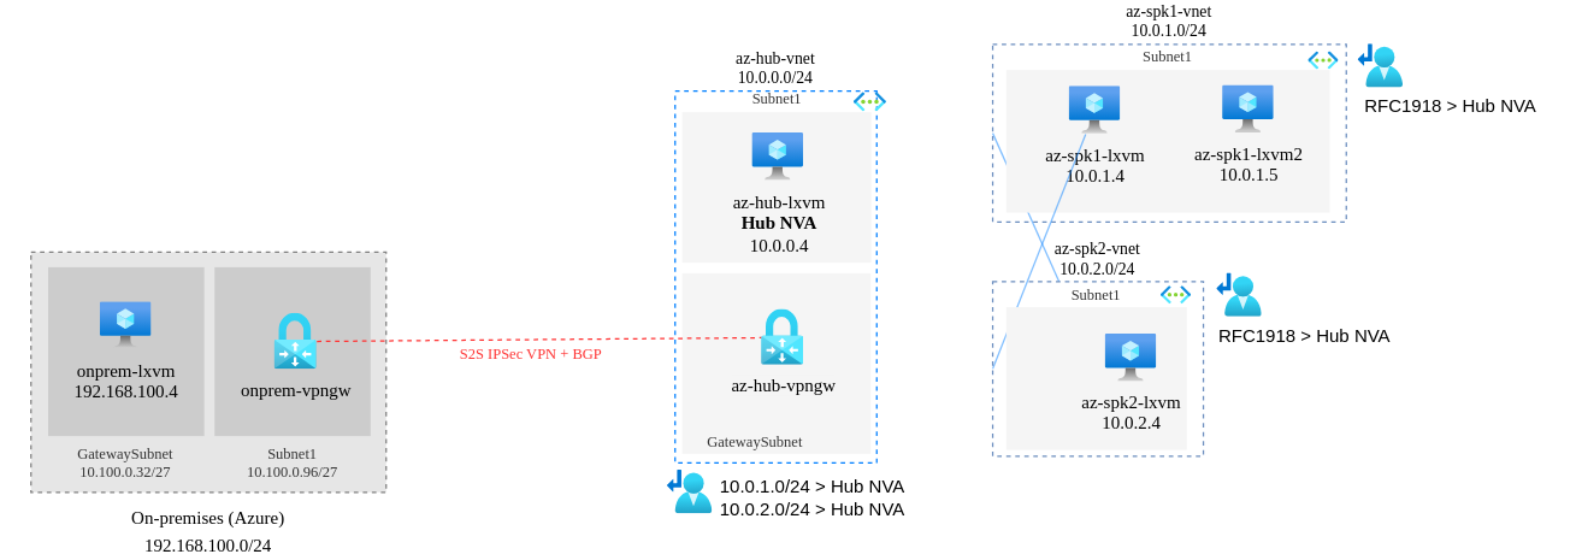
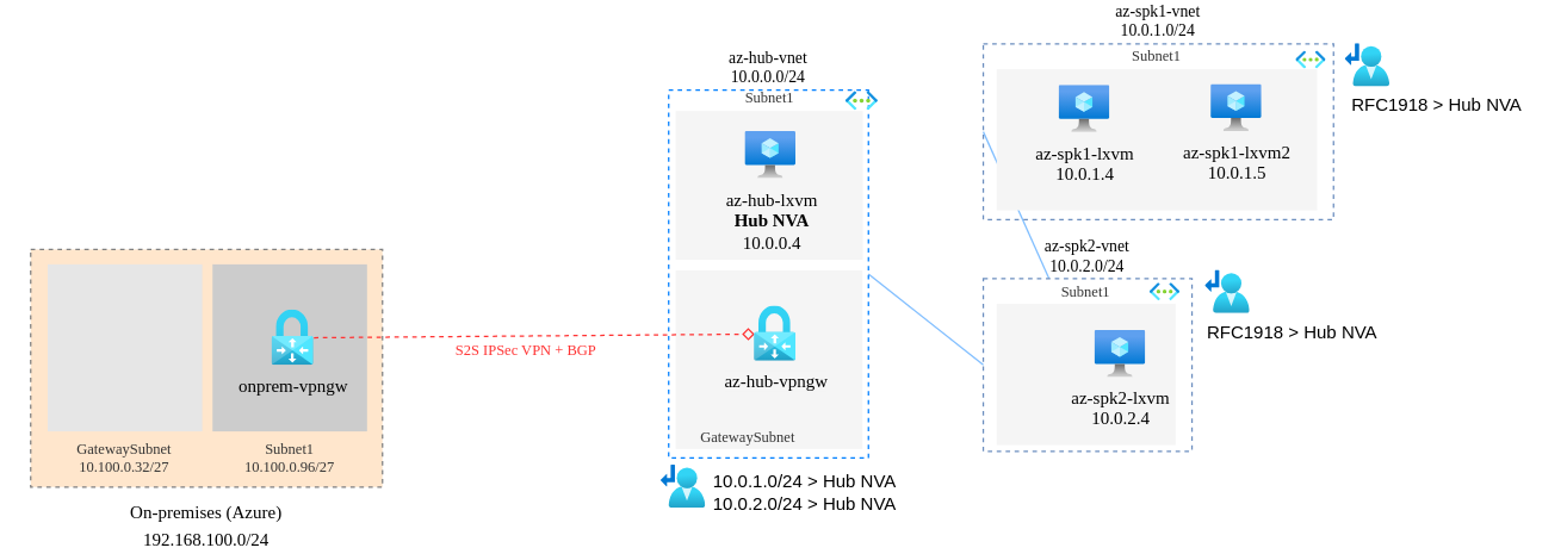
  <mxCell id="0" />
  <mxCell id="1" parent="0" />
- <mxCell id="2" value="&lt;font style=&quot;font-size: 12px;&quot;&gt;On-premises (Azure)&lt;br style=&quot;&quot;&gt;192.168.100.0/24&lt;br&gt;&lt;/font&gt;" style="whiteSpace=wrap;html=1;labelBackgroundColor=none;fontFamily=Verdana;fontSize=15;labelPosition=center;verticalLabelPosition=bottom;align=center;verticalAlign=top;dashed=1;strokeColor=#808080;fillColor=#E6E6E6;" parent="1" vertex="1"><mxGeometry x="20" y="158" width="236" height="159.5" as="geometry" /></mxCell>
- <mxCell id="3" value="GatewaySubnet&lt;br&gt;10.100.0.32/27" style="whiteSpace=wrap;html=1;labelBackgroundColor=none;fontFamily=Verdana;fillColor=#CCCCCC;fontColor=#333333;strokeColor=none;fontSize=10;labelPosition=center;verticalLabelPosition=bottom;align=center;verticalAlign=top;dashed=1;" parent="1" vertex="1"><mxGeometry x="31.4" y="168" width="103.69" height="112.19" as="geometry" /></mxCell>
+ <mxCell id="2" value="&lt;font style=&quot;font-size: 12px;&quot;&gt;On-premises (Azure)&lt;br style=&quot;&quot;&gt;192.168.100.0/24&lt;br&gt;&lt;/font&gt;" style="whiteSpace=wrap;html=1;labelBackgroundColor=none;fontFamily=Verdana;fontSize=15;labelPosition=center;verticalLabelPosition=bottom;align=center;verticalAlign=top;dashed=1;strokeColor=#808080;fillColor=#ffe6cc;" parent="1" vertex="1"><mxGeometry x="20" y="158" width="236" height="159.5" as="geometry" /></mxCell>
+ <mxCell id="3" value="GatewaySubnet&lt;br&gt;10.100.0.32/27" style="whiteSpace=wrap;html=1;labelBackgroundColor=none;fontFamily=Verdana;fillColor=#e6e6e6;fontColor=#333333;strokeColor=none;fontSize=10;labelPosition=center;verticalLabelPosition=bottom;align=center;verticalAlign=top;dashed=1;" parent="1" vertex="1"><mxGeometry x="31.4" y="168" width="103.69" height="112.19" as="geometry" /></mxCell>
  <mxCell id="4" value="az-hub-vnet&lt;br style=&quot;font-size: 11px;&quot;&gt;10.0.0.0/24" style="whiteSpace=wrap;html=1;fillColor=none;strokeColor=#007FFF;dashed=1;labelPosition=center;verticalLabelPosition=top;align=center;verticalAlign=bottom;fontSize=11;fontFamily=Verdana;" parent="1" vertex="1"><mxGeometry x="448" y="51" width="134" height="247" as="geometry" /></mxCell>
  <mxCell id="5" value="" style="aspect=fixed;html=1;points=[];align=center;image;fontSize=12;image=img/lib/azure2/networking/Virtual_Networks.svg;dashed=1;fontFamily=Verdana;" parent="1" vertex="1"><mxGeometry x="566.999" y="52.08" width="21.641" height="12.92" as="geometry" /></mxCell>
  <mxCell id="6" value="GatewaySubnet" style="whiteSpace=wrap;html=1;labelBackgroundColor=none;fontFamily=Verdana;fillColor=#f5f5f5;fontColor=#333333;strokeColor=none;fontSize=10;labelPosition=left;verticalLabelPosition=bottom;align=right;verticalAlign=top;spacingLeft=0;spacingBottom=0;spacingRight=-63;spacing=-18;" parent="1" vertex="1"><mxGeometry x="452.71" y="172" width="125.29" height="120" as="geometry" /></mxCell>
  <mxCell id="7" value="Subnet1" style="whiteSpace=wrap;html=1;labelBackgroundColor=none;fontFamily=Verdana;fillColor=#f5f5f5;fontColor=#333333;strokeColor=none;fontSize=10;labelPosition=center;verticalLabelPosition=top;align=center;verticalAlign=bottom;" parent="1" vertex="1"><mxGeometry x="452.71" y="65" width="125.56" height="100" as="geometry" /></mxCell>
  <mxCell id="8" style="edgeStyle=none;html=1;fontFamily=Verdana;fontSize=10;endArrow=none;endFill=0;opacity=50;exitX=0;exitY=0.5;exitDx=0;exitDy=0;fontColor=#007FFF;strokeColor=#007FFF;" parent="1" source="9" target="14" edge="1"><mxGeometry relative="1" as="geometry"><mxPoint x="208" y="116" as="sourcePoint" /></mxGeometry></mxCell>
  <mxCell id="9" value="az-spk1-vnet&lt;br style=&quot;font-size: 11px;&quot;&gt;10.0.1.0/24" style="whiteSpace=wrap;html=1;fillColor=none;strokeColor=#6c8ebf;dashed=1;labelBackgroundColor=none;fontFamily=Verdana;fontSize=11;labelPosition=center;verticalLabelPosition=top;align=center;verticalAlign=bottom;" parent="1" vertex="1"><mxGeometry x="659.04" y="20" width="234.96" height="118" as="geometry" /></mxCell>
  <mxCell id="10" value="" style="aspect=fixed;html=1;points=[];align=center;image;fontSize=12;image=img/lib/azure2/networking/Virtual_Networks.svg;dashed=1;labelBackgroundColor=none;fontFamily=Verdana;fillColor=default;" parent="1" vertex="1"><mxGeometry x="869" y="25" width="20.1" height="12" as="geometry" /></mxCell>
  <mxCell id="11" value="Subnet1" style="whiteSpace=wrap;html=1;labelBackgroundColor=none;fontFamily=Verdana;fillColor=#f5f5f5;fontColor=#333333;strokeColor=none;fontSize=10;labelPosition=center;verticalLabelPosition=top;align=center;verticalAlign=bottom;" parent="1" vertex="1"><mxGeometry x="668.04" y="37" width="214.96" height="94.79" as="geometry" /></mxCell>
  <mxCell id="12" value="az-spk1-lxvm&lt;br&gt;10.0.1.4" style="aspect=fixed;html=1;points=[];align=center;image;fontSize=12;image=img/lib/azure2/compute/Virtual_Machine.svg;labelBackgroundColor=none;fontFamily=Verdana;fillColor=default;" parent="1" vertex="1"><mxGeometry x="710.041" y="48" width="34.087" height="31.617" as="geometry" /></mxCell>
- <mxCell id="13" style="edgeStyle=none;html=1;exitX=0;exitY=0.5;exitDx=0;exitDy=0;fontFamily=Verdana;fontSize=10;endArrow=none;endFill=0;opacity=50;fontColor=#007FFF;strokeColor=#007FFF;" parent="1" source="14" target="12" edge="1"><mxGeometry relative="1" as="geometry"><mxPoint x="585" y="139" as="targetPoint" /></mxGeometry></mxCell>
+ <mxCell id="13" style="edgeStyle=none;html=1;exitX=0;exitY=0.5;exitDx=0;exitDy=0;fontFamily=Verdana;fontSize=10;endArrow=none;endFill=0;opacity=50;fontColor=#007FFF;strokeColor=#007FFF;entryX=1;entryY=0.5;entryDx=0;entryDy=0;" parent="1" source="14" target="4" edge="1"><mxGeometry relative="1" as="geometry"><mxPoint x="585" y="139" as="targetPoint" /></mxGeometry></mxCell>
  <mxCell id="14" value="az-spk2-vnet&lt;br style=&quot;font-size: 11px;&quot;&gt;10.0.2.0/24" style="whiteSpace=wrap;html=1;fillColor=none;strokeColor=#6c8ebf;dashed=1;labelBackgroundColor=none;fontFamily=Verdana;fontSize=11;labelPosition=center;verticalLabelPosition=top;align=center;verticalAlign=bottom;" parent="1" vertex="1"><mxGeometry x="659.04" y="177.55" width="140" height="116" as="geometry" /></mxCell>
  <mxCell id="15" value="" style="aspect=fixed;html=1;points=[];align=center;image;fontSize=12;image=img/lib/azure2/networking/Virtual_Networks.svg;dashed=1;labelBackgroundColor=none;fontFamily=Verdana;fillColor=default;" parent="1" vertex="1"><mxGeometry x="771.04" y="180.74" width="20.1" height="12" as="geometry" /></mxCell>
  <mxCell id="16" value="Subnet1" style="whiteSpace=wrap;html=1;labelBackgroundColor=none;fontFamily=Verdana;fillColor=#f5f5f5;fontColor=#333333;strokeColor=none;fontSize=10;labelPosition=center;verticalLabelPosition=top;align=center;verticalAlign=bottom;" parent="1" vertex="1"><mxGeometry x="668.04" y="194.55" width="120" height="94.79" as="geometry" /></mxCell>
  <mxCell id="17" value="Subnet1&lt;br&gt;10.100.0.96/27" style="whiteSpace=wrap;html=1;labelBackgroundColor=none;fontFamily=Verdana;fillColor=#CCCCCC;fontColor=#333333;strokeColor=none;fontSize=10;labelPosition=center;verticalLabelPosition=bottom;align=center;verticalAlign=top;dashed=1;" parent="1" vertex="1"><mxGeometry x="142" y="168" width="103.65" height="112.19" as="geometry" /></mxCell>
- <mxCell id="18" value="&lt;span style=&quot;font-weight: normal;&quot;&gt;onprem-lxvm&lt;br&gt;192.168.100.4&lt;/span&gt;" style="aspect=fixed;html=1;points=[];align=center;image;fontSize=12;image=img/lib/azure2/compute/Virtual_Machine.svg;labelBackgroundColor=none;fontFamily=Verdana;fillColor=default;fontStyle=1" parent="1" vertex="1"><mxGeometry x="66.201" y="191.29" width="34.087" height="31.617" as="geometry" /></mxCell>
- <mxCell id="19" value="" style="edgeStyle=none;html=1;strokeColor=#FF3333;fontFamily=Verdana;fontSize=10;fontColor=default;endArrow=none;endFill=0;strokeWidth=1;dashed=1;" parent="1" source="24" target="23" edge="1"><mxGeometry relative="1" as="geometry"><mxPoint x="291" y="208.085" as="targetPoint" /></mxGeometry></mxCell>
+ <mxCell id="19" value="" style="edgeStyle=none;html=1;strokeColor=#FF3333;fontFamily=Verdana;fontSize=10;fontColor=default;endArrow=diamond;endFill=0;strokeWidth=1;dashed=1;" parent="1" source="24" target="23" edge="1"><mxGeometry relative="1" as="geometry"><mxPoint x="291" y="208.085" as="targetPoint" /></mxGeometry></mxCell>
  <mxCell id="20" value="S2S IPSec VPN + BGP" style="edgeLabel;html=1;align=center;verticalAlign=middle;resizable=0;points=[];fontSize=10;fontColor=#FF3333;fontFamily=Verdana;" parent="19" vertex="1" connectable="0"><mxGeometry x="-0.345" y="-4" relative="1" as="geometry"><mxPoint x="44" y="4" as="offset" /></mxGeometry></mxCell>
  <mxCell id="21" value="az-spk2-lxvm&lt;br&gt;10.0.2.4" style="aspect=fixed;html=1;points=[];align=center;image;fontSize=12;image=img/lib/azure2/compute/Virtual_Machine.svg;labelBackgroundColor=none;fontFamily=Verdana;fillColor=default;" parent="1" vertex="1"><mxGeometry x="734.041" y="212.55" width="34.087" height="31.617" as="geometry" /></mxCell>
  <mxCell id="22" value="az-hub-lxvm&lt;br&gt;&lt;b&gt;Hub NVA&lt;/b&gt;&lt;br&gt;10.0.0.4" style="aspect=fixed;html=1;points=[];align=center;image;fontSize=12;image=img/lib/azure2/compute/Virtual_Machine.svg;labelBackgroundColor=none;fontFamily=Verdana;fillColor=default;" parent="1" vertex="1"><mxGeometry x="499.461" y="79" width="34.087" height="31.617" as="geometry" /></mxCell>
  <mxCell id="23" value="az-hub-vpngw&lt;br&gt;" style="aspect=fixed;html=1;points=[];align=center;image;fontSize=12;image=img/lib/azure2/networking/Virtual_Network_Gateways.svg;glass=0;dashed=1;dashPattern=8 8;strokeColor=#E6E6E6;fontColor=#000000;fillColor=#CCCCCC;rounded=0;sketch=1;hachureGap=4;jiggle=2;curveFitting=1;fontFamily=Verdana;labelBackgroundColor=#f5f5f5;fontStyle=0" parent="1" vertex="1"><mxGeometry x="505.6" y="196.213" width="27.944" height="37.082" as="geometry" /></mxCell>
  <mxCell id="24" value="onprem-vpngw" style="aspect=fixed;html=1;points=[];align=center;image;fontSize=12;image=img/lib/azure2/networking/Virtual_Network_Gateways.svg;glass=0;dashed=1;dashPattern=8 8;strokeColor=#E6E6E6;fontColor=#000000;fillColor=#CCCCCC;rounded=0;sketch=1;hachureGap=4;jiggle=2;curveFitting=1;fontFamily=Verdana;labelBackgroundColor=none;" parent="1" vertex="1"><mxGeometry x="182" y="198.83" width="28" height="37.16" as="geometry" /></mxCell>
  <mxCell id="25" value="az-spk1-lxvm2&lt;br&gt;10.0.1.5" style="aspect=fixed;html=1;points=[];align=center;image;fontSize=12;image=img/lib/azure2/compute/Virtual_Machine.svg;labelBackgroundColor=none;fontFamily=Verdana;fillColor=default;" parent="1" vertex="1"><mxGeometry x="812.001" y="47.38" width="34.087" height="31.617" as="geometry" /></mxCell>
  <mxCell id="26" value="" style="aspect=fixed;html=1;points=[];align=center;image;fontSize=12;image=img/lib/azure2/networking/Route_Tables.svg;" parent="1" vertex="1"><mxGeometry x="443" y="303" width="29.94" height="29" as="geometry" /></mxCell>
  <mxCell id="27" value="10.0.1.0/24 &amp;gt; Hub NVA&lt;br&gt;10.0.2.0/24 &amp;gt; Hub NVA" style="text;html=1;align=center;verticalAlign=middle;resizable=0;points=[];autosize=1;strokeColor=none;fillColor=none;" parent="1" vertex="1"><mxGeometry x="468" y="300" width="141" height="41" as="geometry" /></mxCell>
  <mxCell id="28" value="RFC1918 &amp;gt; Hub NVA" style="text;html=1;align=center;verticalAlign=middle;resizable=0;points=[];autosize=1;strokeColor=none;fillColor=none;" parent="1" vertex="1"><mxGeometry x="897" y="48" width="132" height="26" as="geometry" /></mxCell>
  <mxCell id="29" value="" style="aspect=fixed;html=1;points=[];align=center;image;fontSize=12;image=img/lib/azure2/networking/Route_Tables.svg;" parent="1" vertex="1"><mxGeometry x="902" y="20" width="29.94" height="29" as="geometry" /></mxCell>
  <mxCell id="30" value="" style="aspect=fixed;html=1;points=[];align=center;image;fontSize=12;image=img/lib/azure2/networking/Route_Tables.svg;" parent="1" vertex="1"><mxGeometry x="808.13" y="172.24" width="29.94" height="29" as="geometry" /></mxCell>
  <mxCell id="31" value="RFC1918 &amp;gt; Hub NVA" style="text;html=1;align=center;verticalAlign=middle;resizable=0;points=[];autosize=1;strokeColor=none;fillColor=none;" parent="1" vertex="1"><mxGeometry x="799.94" y="201.24" width="132" height="26" as="geometry" /></mxCell>
